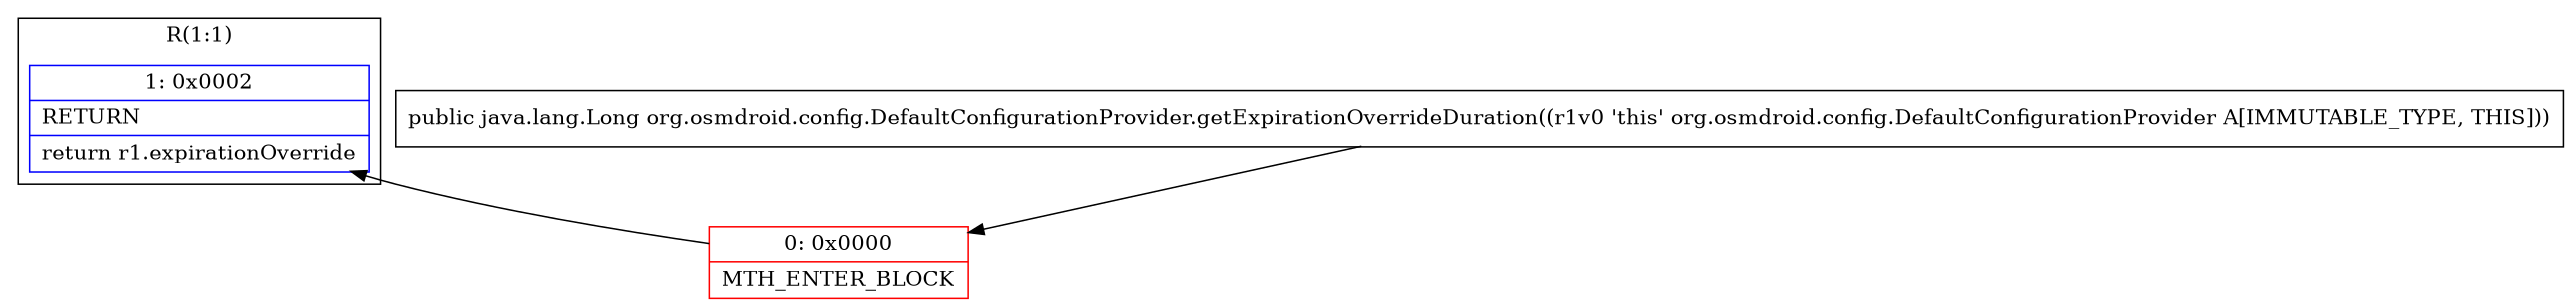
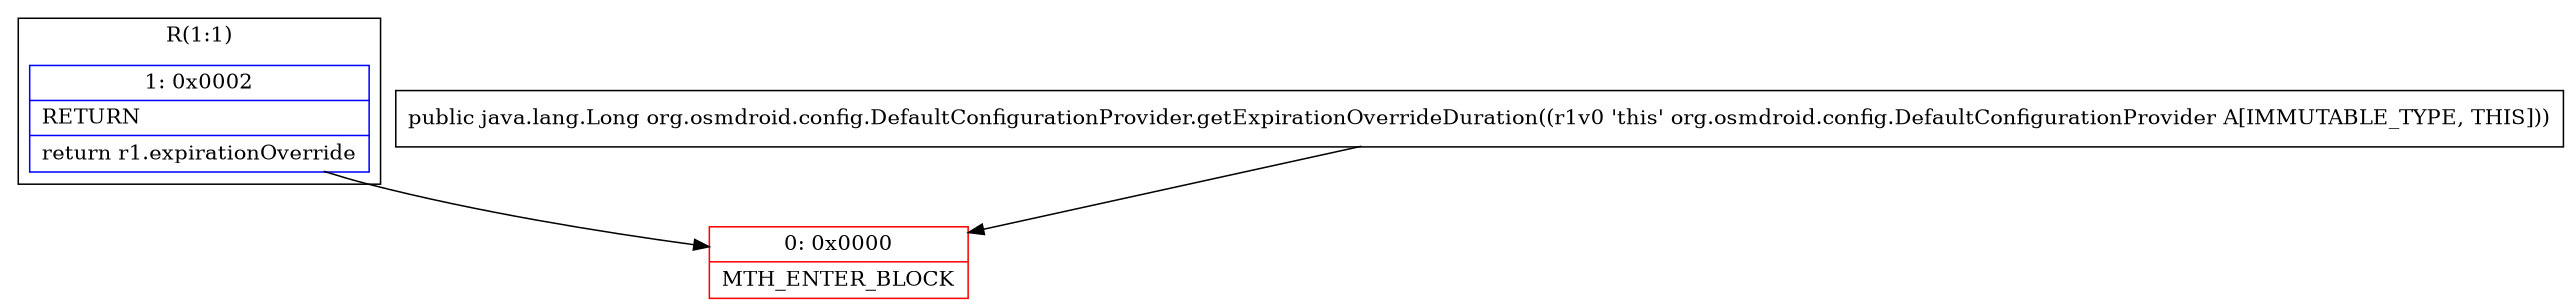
  digraph {
    node [shape=record]
    n1 [color=blue label="{1\:\ 0x0002|RETURN\l|return r1.expirationOverride\l}"]
    n2 [color=red label="{0\:\ 0x0000|MTH_ENTER_BLOCK\l}"]
    n3 [label="{public java.lang.Long org.osmdroid.config.DefaultConfigurationProvider.getExpirationOverrideDuration((r1v0 'this' org.osmdroid.config.DefaultConfigurationProvider A[IMMUTABLE_TYPE, THIS])) }"]
    subgraph cluster_1 {
      label="R(1:1)"
      n1
    }
-   n2 -> n1
+   n1 -> n2
    n3 -> n2
  }
